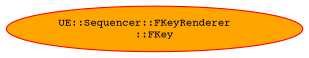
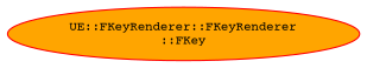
  digraph {
    rankdir=LR
    fontname="Courier Prime"
-   n1 [color=red fillcolor=orange fontname="Courier Prime" fontsize=10 height=0.2 label="UE::Sequencer::FKeyRenderer\l::FKey" shape=ellipse style=filled width=0.4]
+   n1 [color=red fillcolor=orange fontname="Courier Prime" fontsize=10 height=0.2 label="UE::FKeyRenderer::FKeyRenderer\l::FKey" shape=ellipse style=filled width=0.4]
  }
